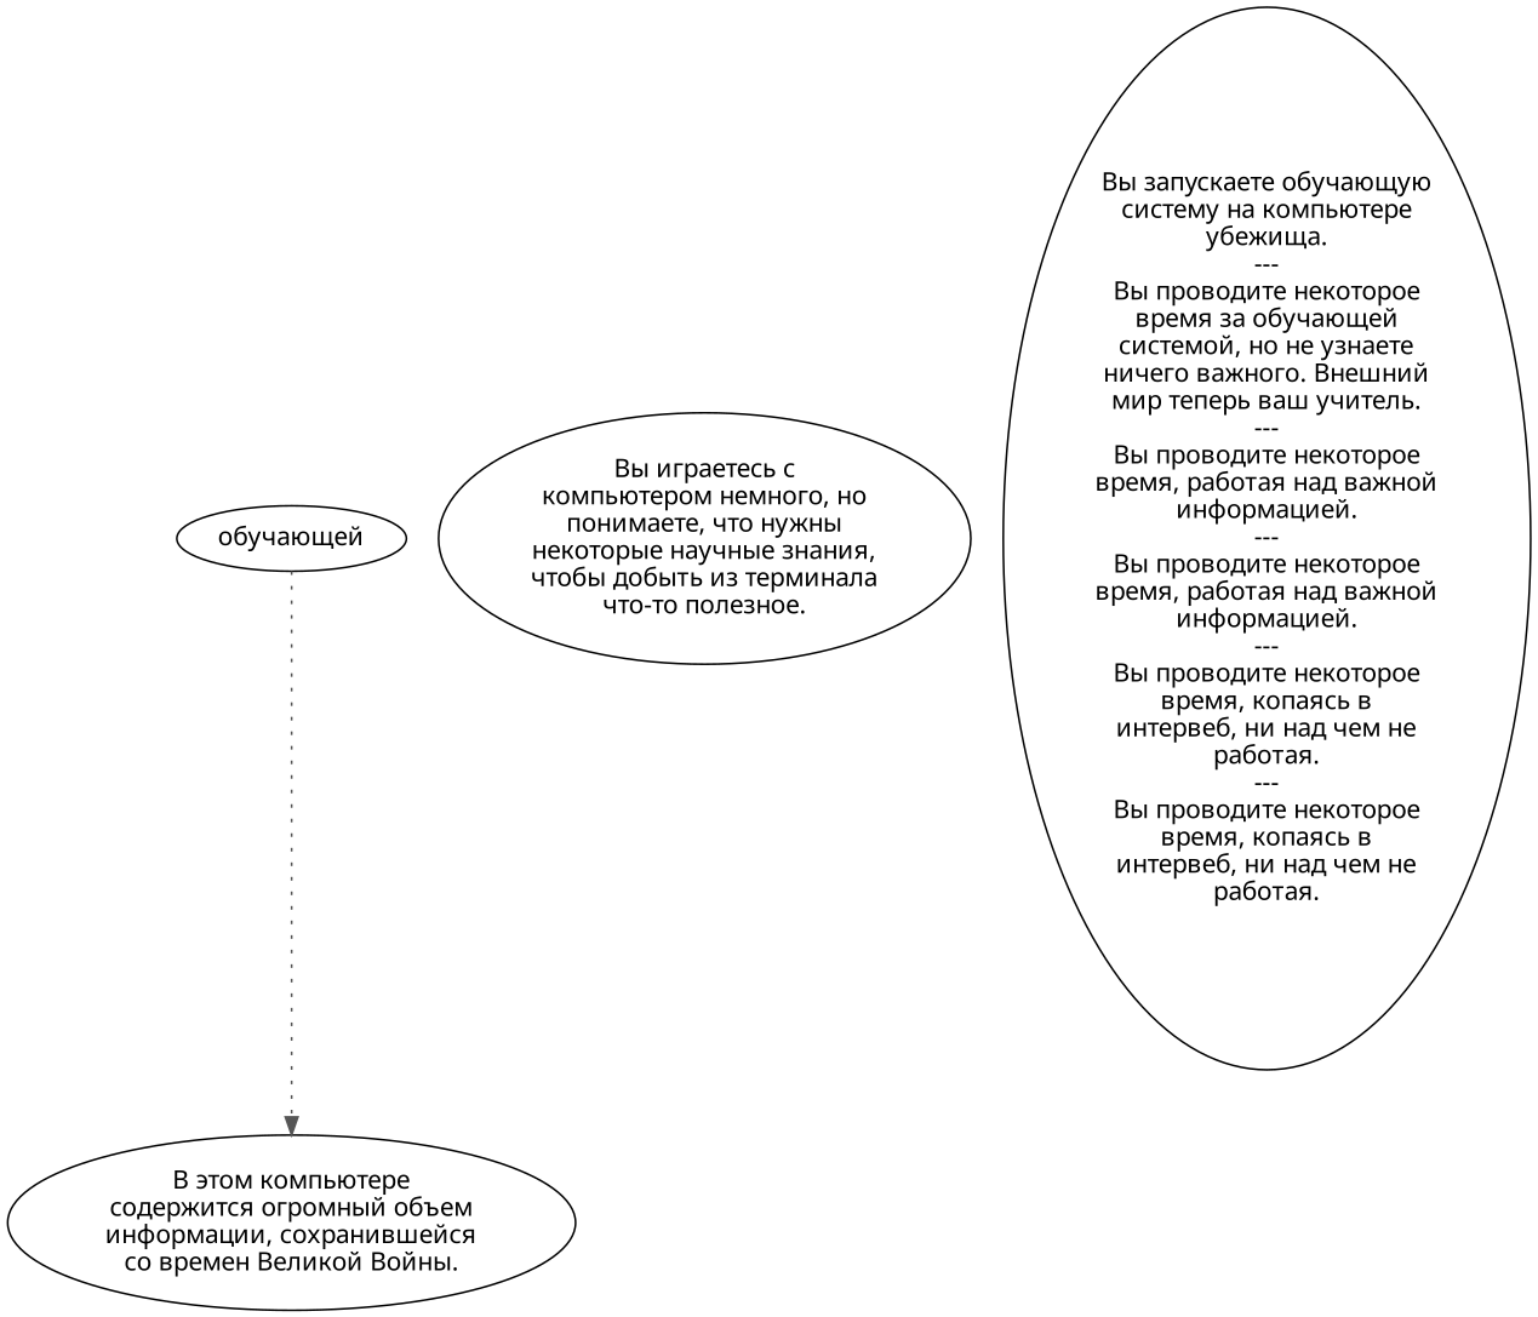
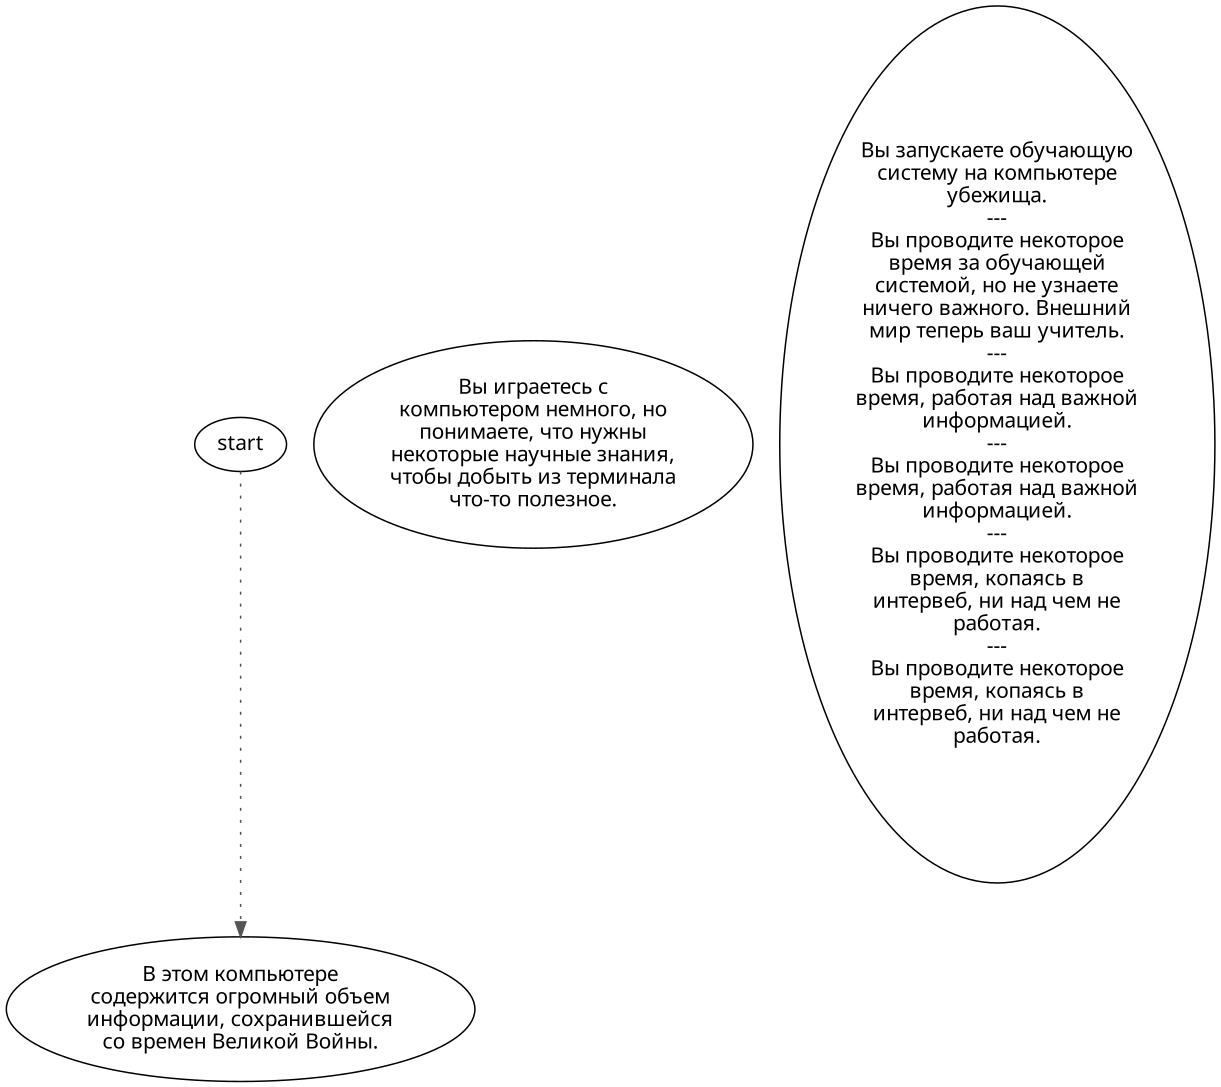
  digraph {
    fontname="Noto Sans"
    node [color="#000000" fillcolor="#FFFFFF" style=filled fontname="Noto Sans"]
-   start [label="обучающей"]
+   start
    n2 [label="В этом компьютере\nсодержится огромный объем\nинформации, сохранившейся\nсо времен Великой Войны."]
    n3 [label="Вы играетесь с\nкомпьютером немного, но\nпонимаете, что нужны\nнекоторые научные знания,\nчтобы добыть из терминала\nчто-то полезное."]
    n4 [label="Вы запускаете обучающую\nсистему на компьютере\nубежища.\n---\nВы проводите некоторое\nвремя за обучающей\nсистемой, но не узнаете\nничего важного. Внешний\nмир теперь ваш учитель.\n---\nВы проводите некоторое\nвремя, работая над важной\nинформацией.\n---\nВы проводите некоторое\nвремя, работая над важной\nинформацией.\n---\nВы проводите некоторое\nвремя, копаясь в\nинтервеб, ни над чем не\nработая.\n---\nВы проводите некоторое\nвремя, копаясь в\nинтервеб, ни над чем не\nработая."]
    start -> n2 [color="#555555" style=dotted fontname="Noto Sans"]
  }
